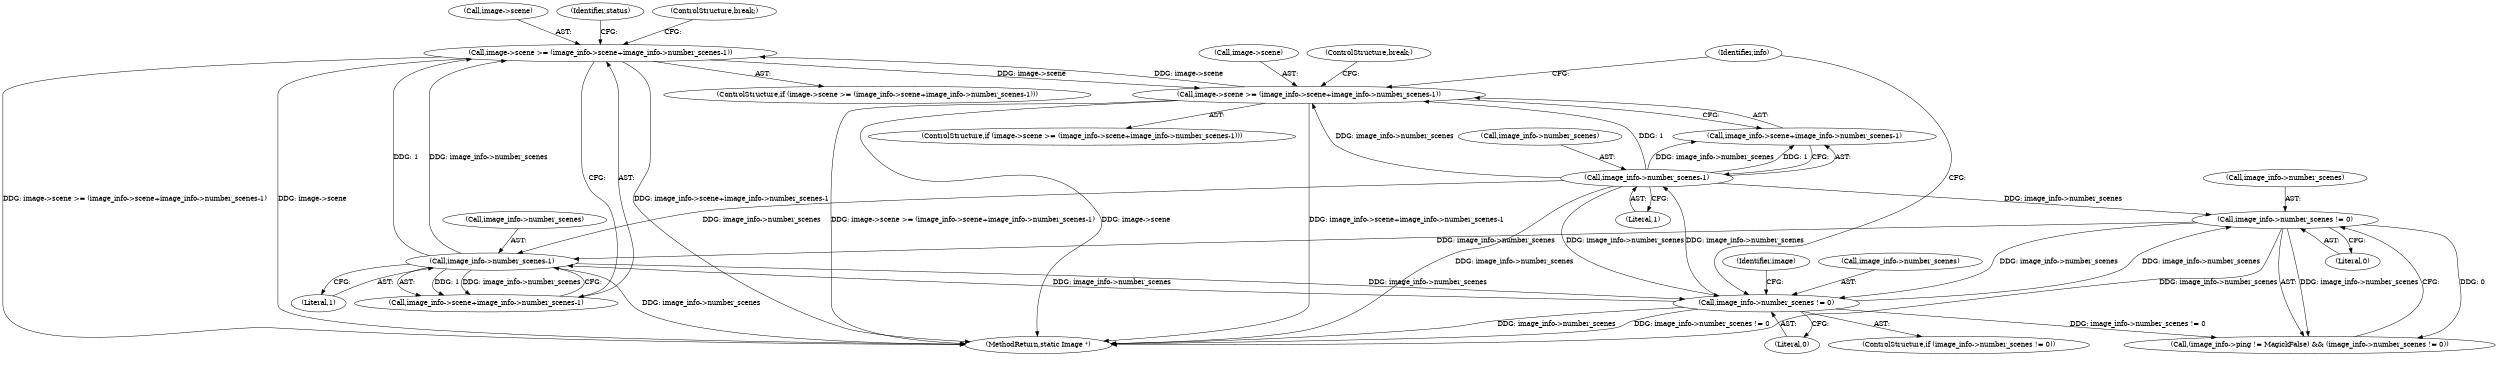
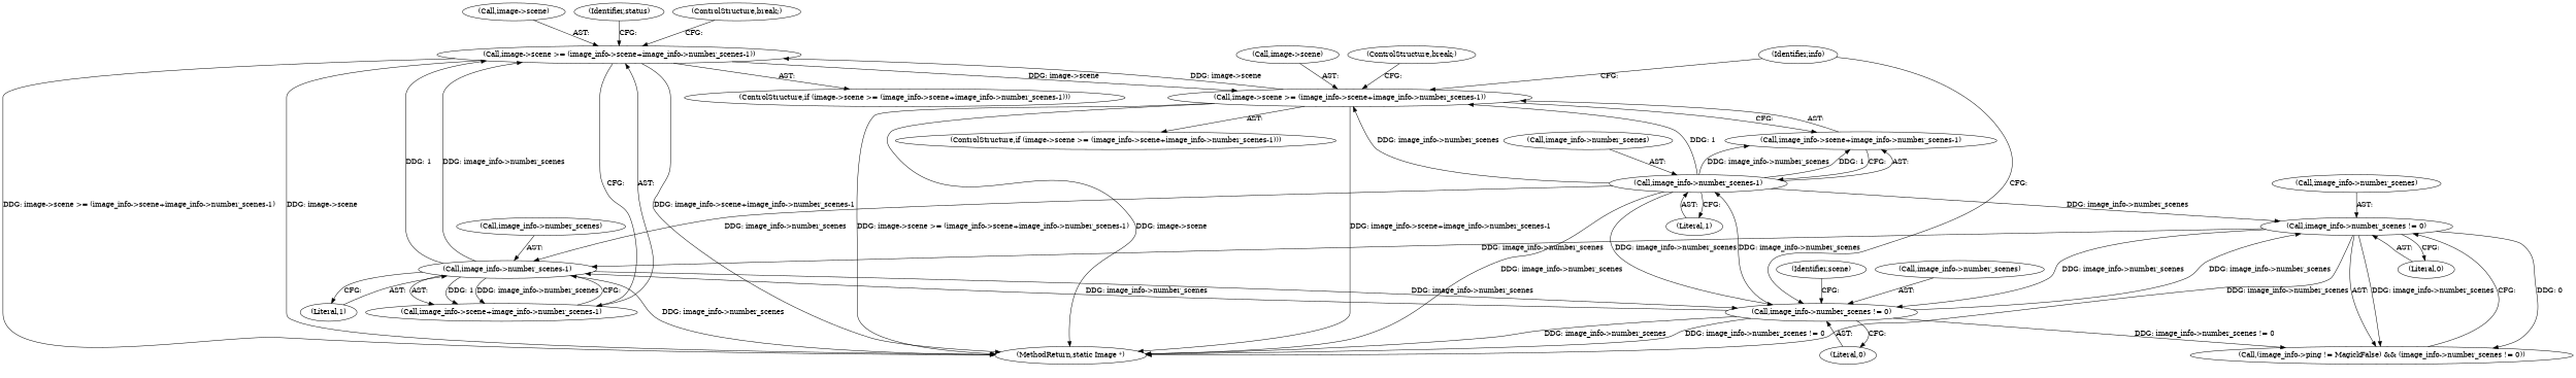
  digraph {
    n1 [label="(Call,image->scene >= (image_info->scene+image_info->number_scenes-1))"]
    n2 [label="(Call,image->scene >= (image_info->scene+image_info->number_scenes-1))"]
    n3 [label="(Call,image_info->scene+image_info->number_scenes-1)"]
    n4 [label="(ControlStructure,if (image->scene >= (image_info->scene+image_info->number_scenes-1)))"]
    n5 [label="(MethodReturn,static Image *)"]
    n6 [label="(ControlStructure,if (image->scene >= (image_info->scene+image_info->number_scenes-1)))"]
    n7 [label="(Call,image_info->scene+image_info->number_scenes-1)"]
    n8 [label="(Call,image_info->number_scenes-1)"]
    n9 [label="(Call,image_info->number_scenes-1)"]
    n10 [label="(Call,image_info->number_scenes != 0)"]
    n11 [label="(Literal,1)"]
    n12 [label="(Call,image_info->number_scenes != 0)"]
    n13 [label="(Call,(image_info->ping != MagickFalse) && (image_info->number_scenes != 0))"]
-   n14 [label="(ControlStructure,if (image_info->number_scenes != 0))"]
    n15 [label="(Literal,0)"]
    n16 [label="(Literal,0)"]
    n17 [label="(Literal,1)"]
    n18 [label="(Identifier,info)"]
    n19 [label="(Call,image_info->number_scenes)"]
-   n20 [label="(Identifier,image)"]
+   n20 [label="(Identifier,scene)"]
    n21 [label="(Call,image->scene)"]
    n22 [label="(Call,image_info->number_scenes)"]
    n23 [label="(Call,image->scene)"]
    n24 [label="(Call,image_info->number_scenes)"]
    n25 [label="(ControlStructure,break;)"]
    n26 [label="(Identifier,status)"]
    n27 [label="(ControlStructure,break;)"]
    n28 [label="(Call,image_info->number_scenes)"]
    n1 -> n2 [label="DDG: image->scene"]
    n1 -> n3 [label="CFG: "]
    n1 -> n4 [label="AST: "]
    n1 -> n5 [label="DDG: image->scene >= (image_info->scene+image_info->number_scenes-1)"]
    n1 -> n5 [label="DDG: image->scene"]
    n1 -> n5 [label="DDG: image_info->scene+image_info->number_scenes-1"]
    n2 -> n1 [label="DDG: image->scene"]
    n2 -> n5 [label="DDG: image_info->scene+image_info->number_scenes-1"]
    n2 -> n5 [label="DDG: image->scene >= (image_info->scene+image_info->number_scenes-1)"]
    n2 -> n5 [label="DDG: image->scene"]
    n2 -> n6 [label="AST: "]
    n2 -> n7 [label="CFG: "]
    n3 -> n1 [label="AST: "]
    n3 -> n8 [label="CFG: "]
    n7 -> n2 [label="AST: "]
    n7 -> n9 [label="CFG: "]
    n8 -> n1 [label="DDG: image_info->number_scenes"]
    n8 -> n1 [label="DDG: 1"]
    n8 -> n3 [label="AST: "]
    n8 -> n3 [label="DDG: image_info->number_scenes"]
    n8 -> n3 [label="DDG: 1"]
    n8 -> n5 [label="DDG: image_info->number_scenes"]
    n8 -> n10 [label="DDG: image_info->number_scenes"]
    n8 -> n11 [label="CFG: "]
    n9 -> n2 [label="DDG: image_info->number_scenes"]
    n9 -> n2 [label="DDG: 1"]
    n9 -> n5 [label="DDG: image_info->number_scenes"]
    n9 -> n7 [label="AST: "]
    n9 -> n7 [label="DDG: image_info->number_scenes"]
    n9 -> n7 [label="DDG: 1"]
    n9 -> n8 [label="DDG: image_info->number_scenes"]
    n9 -> n10 [label="DDG: image_info->number_scenes"]
    n9 -> n12 [label="DDG: image_info->number_scenes"]
    n9 -> n17 [label="CFG: "]
    n10 -> n5 [label="DDG: image_info->number_scenes"]
    n10 -> n5 [label="DDG: image_info->number_scenes != 0"]
    n10 -> n8 [label="DDG: image_info->number_scenes"]
    n10 -> n9 [label="DDG: image_info->number_scenes"]
    n10 -> n12 [label="DDG: image_info->number_scenes"]
    n10 -> n13 [label="DDG: image_info->number_scenes != 0"]
-   n10 -> n14 [label="AST: "]
    n10 -> n15 [label="CFG: "]
    n11 -> n8 [label="AST: "]
    n12 -> n5 [label="DDG: image_info->number_scenes"]
    n12 -> n8 [label="DDG: image_info->number_scenes"]
    n12 -> n10 [label="DDG: image_info->number_scenes"]
    n12 -> n13 [label="AST: "]
    n12 -> n13 [label="DDG: image_info->number_scenes"]
    n12 -> n13 [label="DDG: 0"]
    n12 -> n16 [label="CFG: "]
    n13 -> n12 [label="CFG: "]
    n15 -> n10 [label="AST: "]
    n16 -> n12 [label="AST: "]
    n17 -> n9 [label="AST: "]
    n18 -> n2 [label="CFG: "]
    n18 -> n10 [label="CFG: "]
    n19 -> n12 [label="AST: "]
    n20 -> n10 [label="CFG: "]
    n21 -> n1 [label="AST: "]
    n22 -> n10 [label="AST: "]
    n23 -> n2 [label="AST: "]
    n24 -> n9 [label="AST: "]
    n25 -> n2 [label="CFG: "]
    n26 -> n1 [label="CFG: "]
    n27 -> n1 [label="CFG: "]
    n28 -> n8 [label="AST: "]
  }
